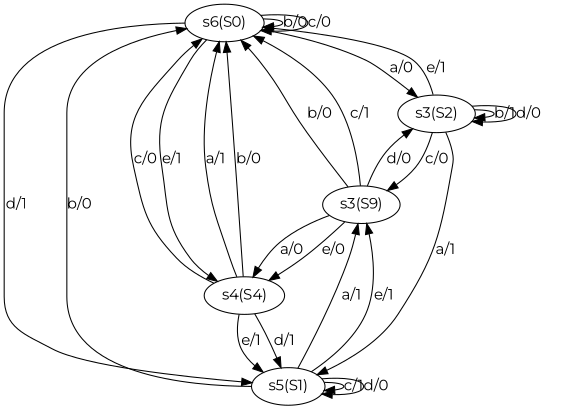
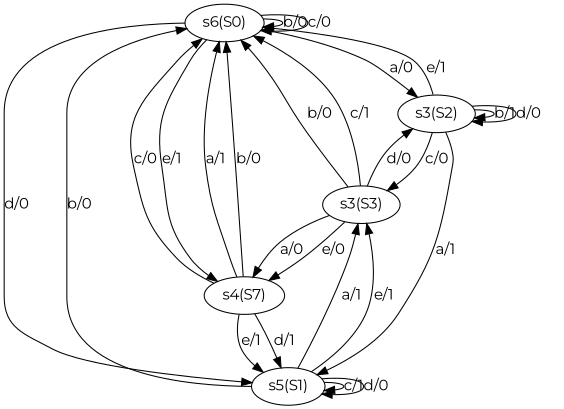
  digraph {
    fontname=Montserrat
    node [fontname=Montserrat]
    edge [fontname=Montserrat]
    n1 [label="s6(S0)"]
    n2 [label="s3(S2)"]
    n3 [label="s5(S1)"]
-   n4 [label="s4(S4)"]
-   n5 [label="s3(S9)"]
+   n4 [label="s4(S7)"]
+   n5 [label="s3(S3)"]
    n1 -> n1 [label="b/0"]
    n1 -> n1 [label="c/0"]
    n1 -> n2 [label="a/0"]
-   n1 -> n3 [label="d/1"]
+   n1 -> n3 [label="d/0"]
    n1 -> n4 [label="e/1"]
    n2 -> n1 [label="e/1"]
    n2 -> n2 [label="b/1"]
    n2 -> n2 [label="d/0"]
    n2 -> n3 [label="a/1"]
    n2 -> n5 [label="c/0"]
    n3 -> n1 [label="b/0"]
    n3 -> n3 [label="c/1"]
    n3 -> n3 [label="d/0"]
    n3 -> n5 [label="a/1"]
    n3 -> n5 [label="e/1"]
    n4 -> n1 [label="a/1"]
    n4 -> n1 [label="b/0"]
    n4 -> n1 [label="c/0"]
    n4 -> n3 [label="d/1"]
    n4 -> n3 [label="e/1"]
    n5 -> n1 [label="b/0"]
    n5 -> n1 [label="c/1"]
    n5 -> n2 [label="d/0"]
    n5 -> n4 [label="a/0"]
    n5 -> n4 [label="e/0"]
  }
